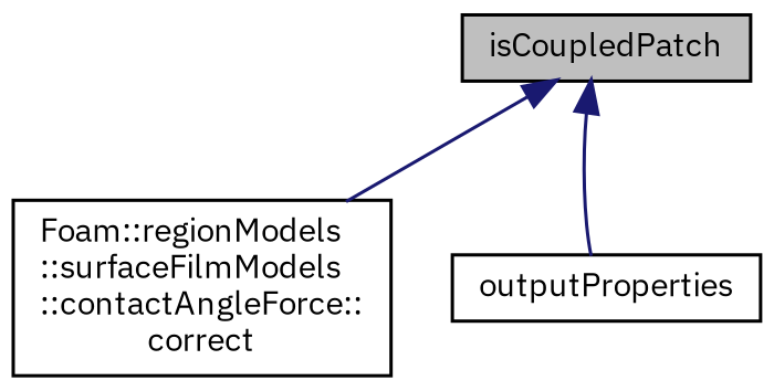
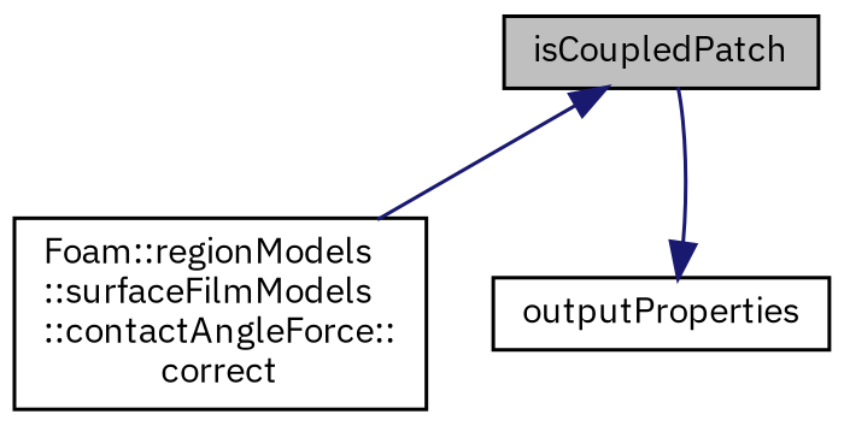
  digraph {
    rankdir=TB
    fontname="IBM Plex Sans"
    node [color=black fontname="IBM Plex Sans" fontsize=10 shape=record]
    edge [color=midnightblue dir=back fontname="IBM Plex Sans" fontsize=10 labelfontname=Helvetica labelfontsize=10 style=solid]
    n1 [fillcolor=grey75 fontcolor=black height=0.2 label=isCoupledPatch style=filled width=0.4]
    n2 [height=0.2 label="Foam::regionModels\l::surfaceFilmModels\l::contactAngleForce::\lcorrect" width=0.4]
    n3 [height=0.2 label=outputProperties width=0.4]
    n1 -> n2
-   n1 -> n3
+   n3 -> n1
  }
